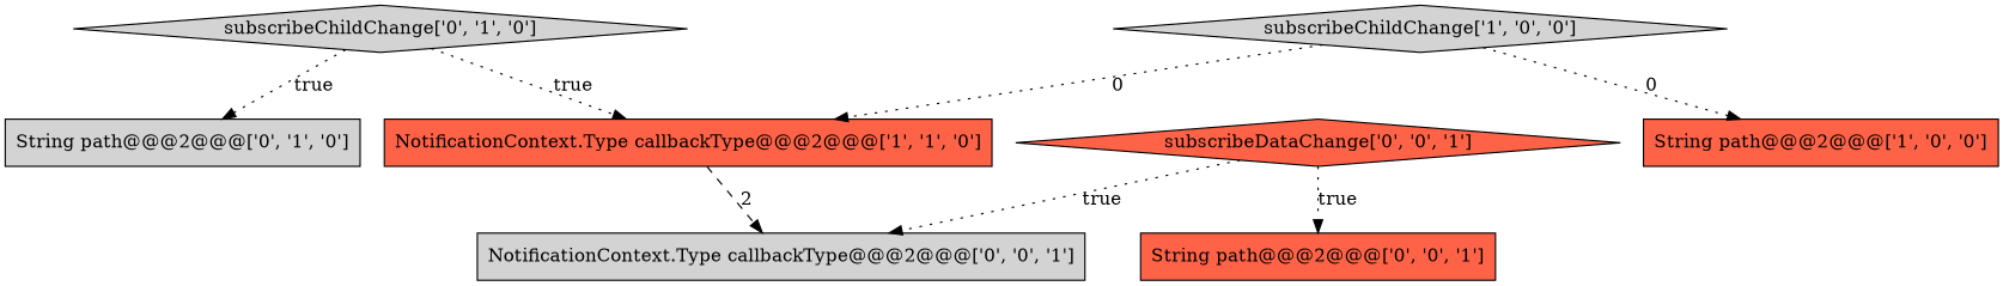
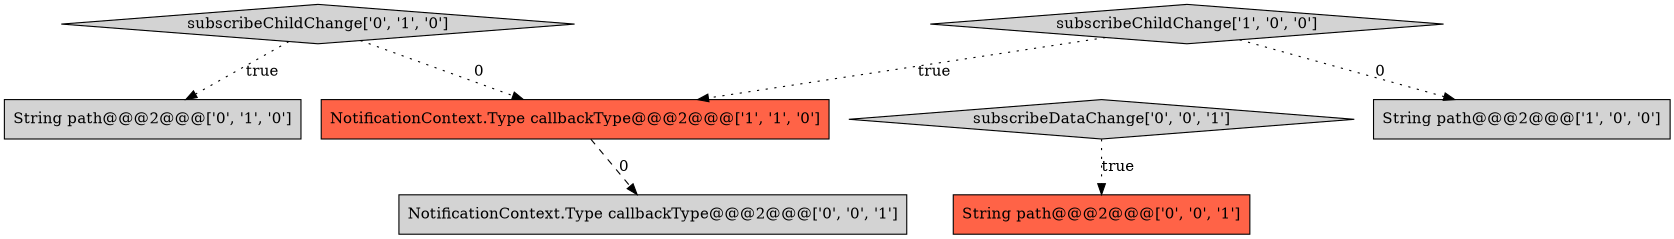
  digraph {
    node [fillcolor=lightgray shape=box style=filled]
    edge [style=dotted]
    n1 [label="String path@@@2@@@['0', '1', '0']"]
    n2 [fillcolor=tomato label="String path@@@2@@@['0', '0', '1']"]
-   n3 [fillcolor=tomato label="subscribeDataChange['0', '0', '1']" shape=diamond]
+   n3 [label="subscribeDataChange['0', '0', '1']" shape=diamond]
    n4 [label="NotificationContext.Type callbackType@@@2@@@['0', '0', '1']"]
    n5 [label="subscribeChildChange['1', '0', '0']" shape=diamond]
    n6 [fillcolor=tomato label="NotificationContext.Type callbackType@@@2@@@['1', '1', '0']"]
-   n7 [fillcolor=tomato label="String path@@@2@@@['1', '0', '0']"]
+   n7 [label="String path@@@2@@@['1', '0', '0']"]
    n8 [label="subscribeChildChange['0', '1', '0']" shape=diamond]
    n3 -> n2 [label=true]
-   n3 -> n4 [label=true]
-   n5 -> n6 [label=0]
+   n5 -> n6 [label=true]
    n5 -> n7 [label=0]
-   n6 -> n4 [label=2 style=dashed]
+   n6 -> n4 [label=0 style=dashed]
    n8 -> n1 [label=true]
-   n8 -> n6 [label=true]
+   n8 -> n6 [label=0]
  }
